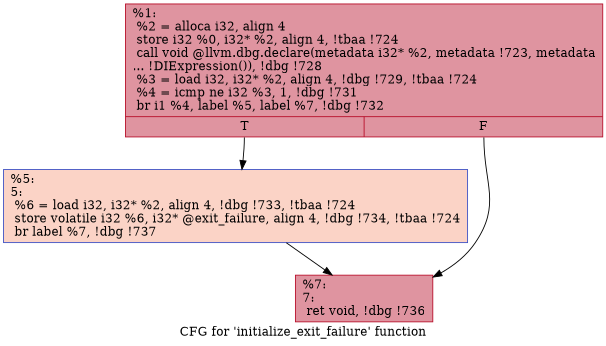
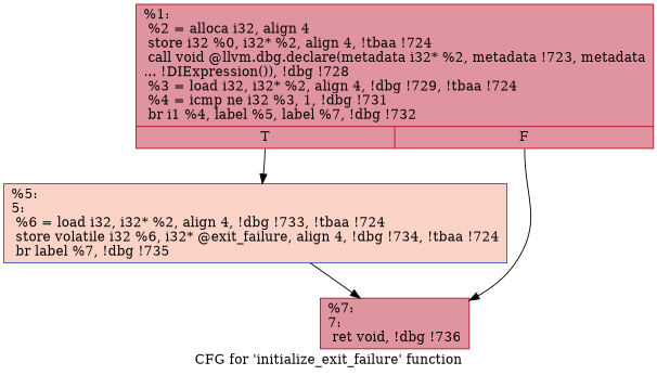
  digraph {
    label="CFG for 'initialize_exit_failure' function"
    node [color="#b70d28ff" fillcolor="#b70d2870" shape=record style=filled]
    n1 [label="{%1:\l  %2 = alloca i32, align 4\l  store i32 %0, i32* %2, align 4, !tbaa !724\l  call void @llvm.dbg.declare(metadata i32* %2, metadata !723, metadata\l... !DIExpression()), !dbg !728\l  %3 = load i32, i32* %2, align 4, !dbg !729, !tbaa !724\l  %4 = icmp ne i32 %3, 1, !dbg !731\l  br i1 %4, label %5, label %7, !dbg !732\l|{<s0>T|<s1>F}}"]
-   n2 [color="#3d50c3ff" fillcolor="#f59c7d70" label="{%5:\l5:                                                \l  %6 = load i32, i32* %2, align 4, !dbg !733, !tbaa !724\l  store volatile i32 %6, i32* @exit_failure, align 4, !dbg !734, !tbaa !724\l  br label %7, !dbg !737\l}"]
+   n2 [color="#3d50c3ff" fillcolor="#f59c7d70" label="{%5:\l5:                                                \l  %6 = load i32, i32* %2, align 4, !dbg !733, !tbaa !724\l  store volatile i32 %6, i32* @exit_failure, align 4, !dbg !734, !tbaa !724\l  br label %7, !dbg !735\l}"]
    n3 [label="{%7:\l7:                                                \l  ret void, !dbg !736\l}"]
    n1 -> n2 [tailport=s0]
    n1 -> n3 [tailport=s1]
    n2 -> n3
  }
